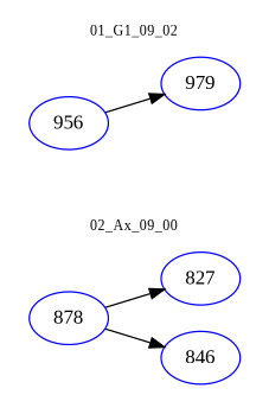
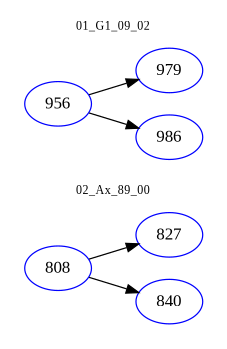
  digraph {
    fontname="Liberation Serif"
    rankdir=LR
    node [color=blue fontname="Liberation Serif"]
    edge [color=black fontname="Liberation Serif"]
-   n1 [label=878]
-   n2 [label=846]
+   n1 [label=808]
+   n2 [label=840]
    n3 [label=827]
    n4 [label=956]
+   n5 [label=986]
    n6 [label=979]
    subgraph cluster_1 {
      color=white
      fontsize=10
-     label="02_Ax_09_00"
+     label="02_Ax_89_00"
      n1
      n2
      n3
    }
    subgraph cluster_2 {
      color=white
      fontsize=10
      label="01_G1_09_02"
      n4
+     n5
      n6
    }
    n1 -> n2
    n1 -> n3
+   n4 -> n5
    n4 -> n6
  }
